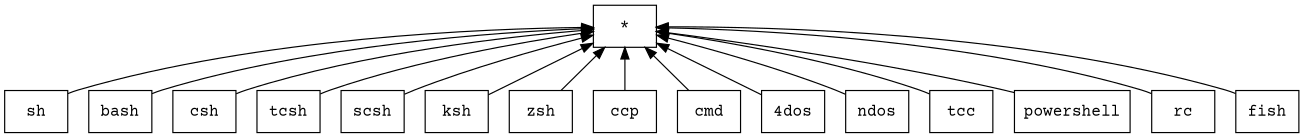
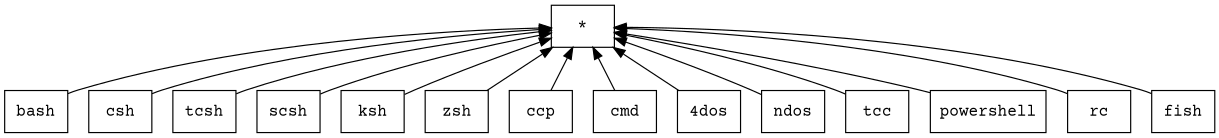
  digraph {
    fontname="Courier Prime"
    rankdir=BT
    node [fontname="Courier Prime" shape=record]
    edge [fontname="Courier Prime"]
-   n1 [label="{sh}"]
    n2 [label="{*}"]
    n3 [label="{bash}"]
    n4 [label="{csh}"]
    n5 [label="{tcsh}"]
    n6 [label="{scsh}"]
    n7 [label="{ksh}"]
    n8 [label="{zsh}"]
    n9 [label="{ccp}"]
    n10 [label="{cmd}"]
    n11 [label="{4dos}"]
    n12 [label="{ndos}"]
    n13 [label="{tcc}"]
    n14 [label="{powershell}"]
    n15 [label="{rc}"]
    n16 [label="{fish}"]
    subgraph sub_1 {
-     n1
      n2
      n3
      n4
      n5
      n6
      n7
      n8
      n9
      n10
      n11
      n12
      n13
      n14
      n15
      n16
    }
-   n1 -> n2
    n3 -> n2
    n4 -> n2
    n5 -> n2
    n6 -> n2
    n7 -> n2
    n8 -> n2
    n9 -> n2
    n10 -> n2
    n11 -> n2
    n12 -> n2
    n13 -> n2
    n14 -> n2
    n15 -> n2
    n16 -> n2
  }
